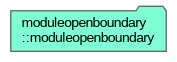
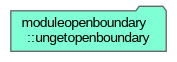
  digraph {
    rankdir=LR
    fontname="Liberation Sans"
-   n1 [color=gray40 fillcolor=aquamarine fontname="Liberation Sans" fontsize=10 height=0.2 label="moduleopenboundary\l::moduleopenboundary" shape=folder style=filled width=0.4]
+   n1 [color=gray40 fillcolor=aquamarine fontname="Liberation Sans" fontsize=10 height=0.2 label="moduleopenboundary\l::ungetopenboundary" shape=folder style=filled width=0.4]
  }
